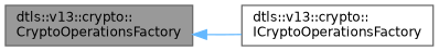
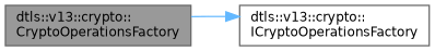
  digraph {
    rankdir=LR
    node [color=gray40 fontname=Helvetica fontsize=10 shape=box style=filled]
    n1 [fillcolor=grey60 fontcolor=black height=0.2 label="dtls::v13::crypto::\lCryptoOperationsFactory" width=0.4]
    n2 [fillcolor=white height=0.2 label="dtls::v13::crypto::\lICryptoOperationsFactory" width=0.4]
-   n1 -> n2 [color=steelblue1 dir=back fontname=Helvetica fontsize=10 labelfontname=Helvetica labelfontsize=10 style=solid]
+   n2 -> n1 [color=steelblue1 dir=back fontname=Helvetica fontsize=10 labelfontname=Helvetica labelfontsize=10 style=solid]
  }
